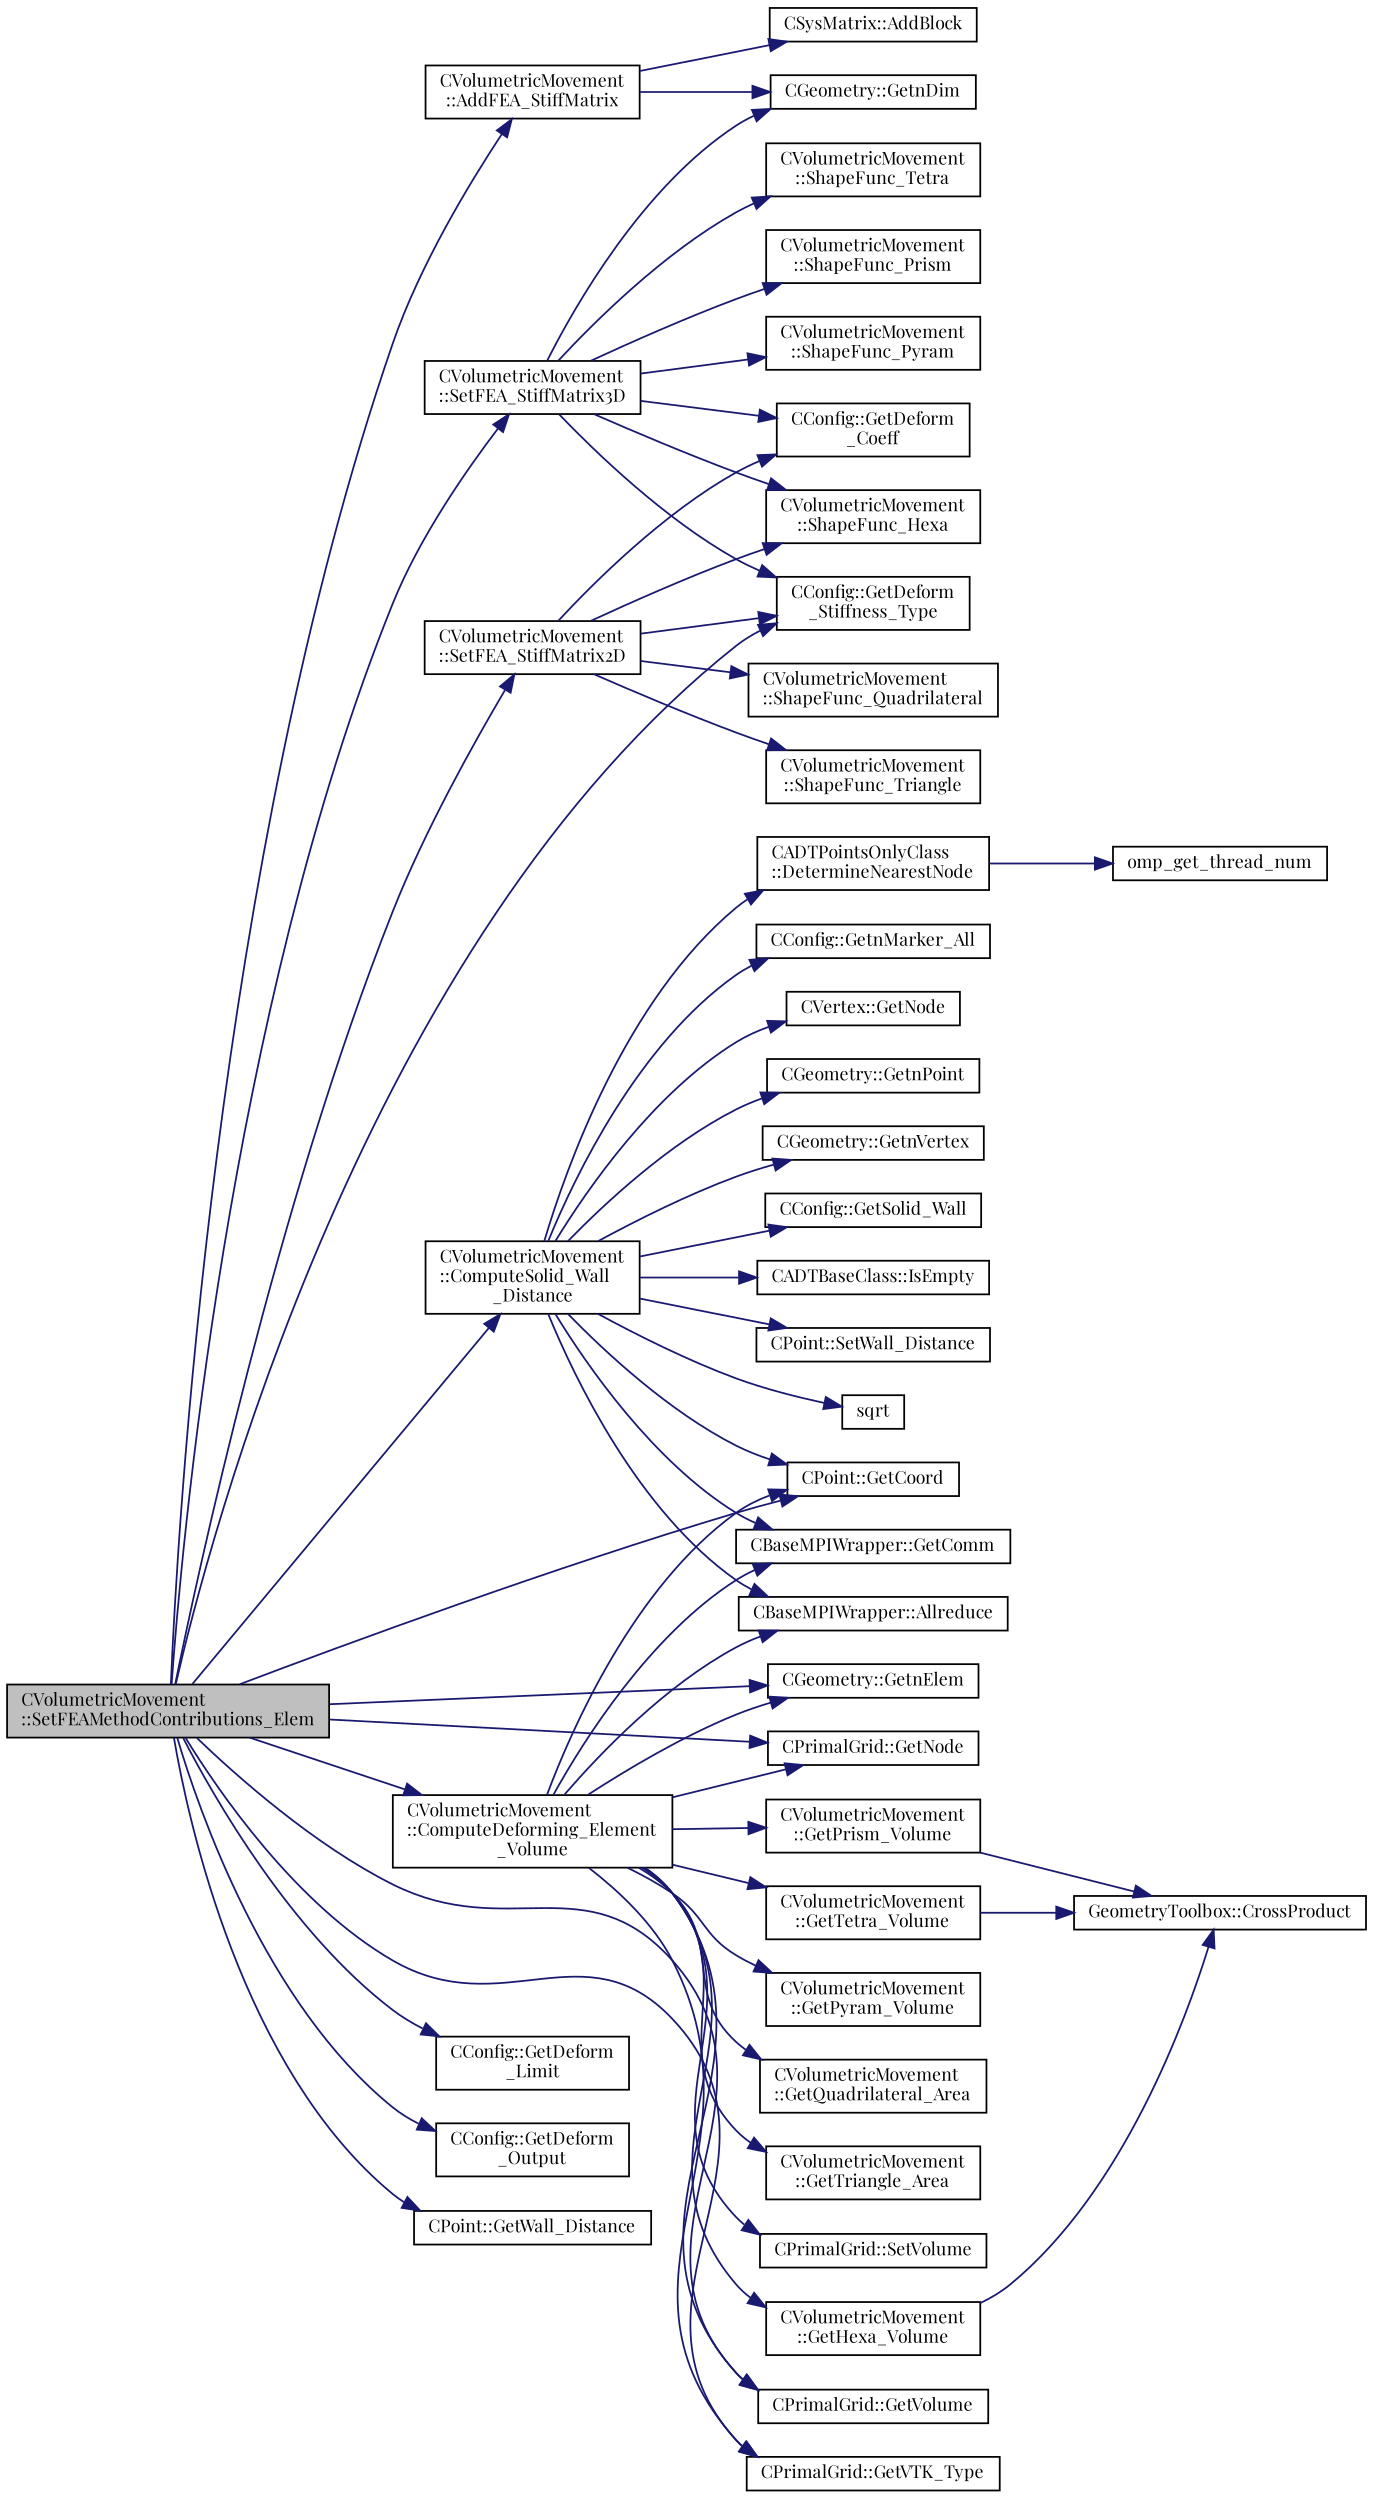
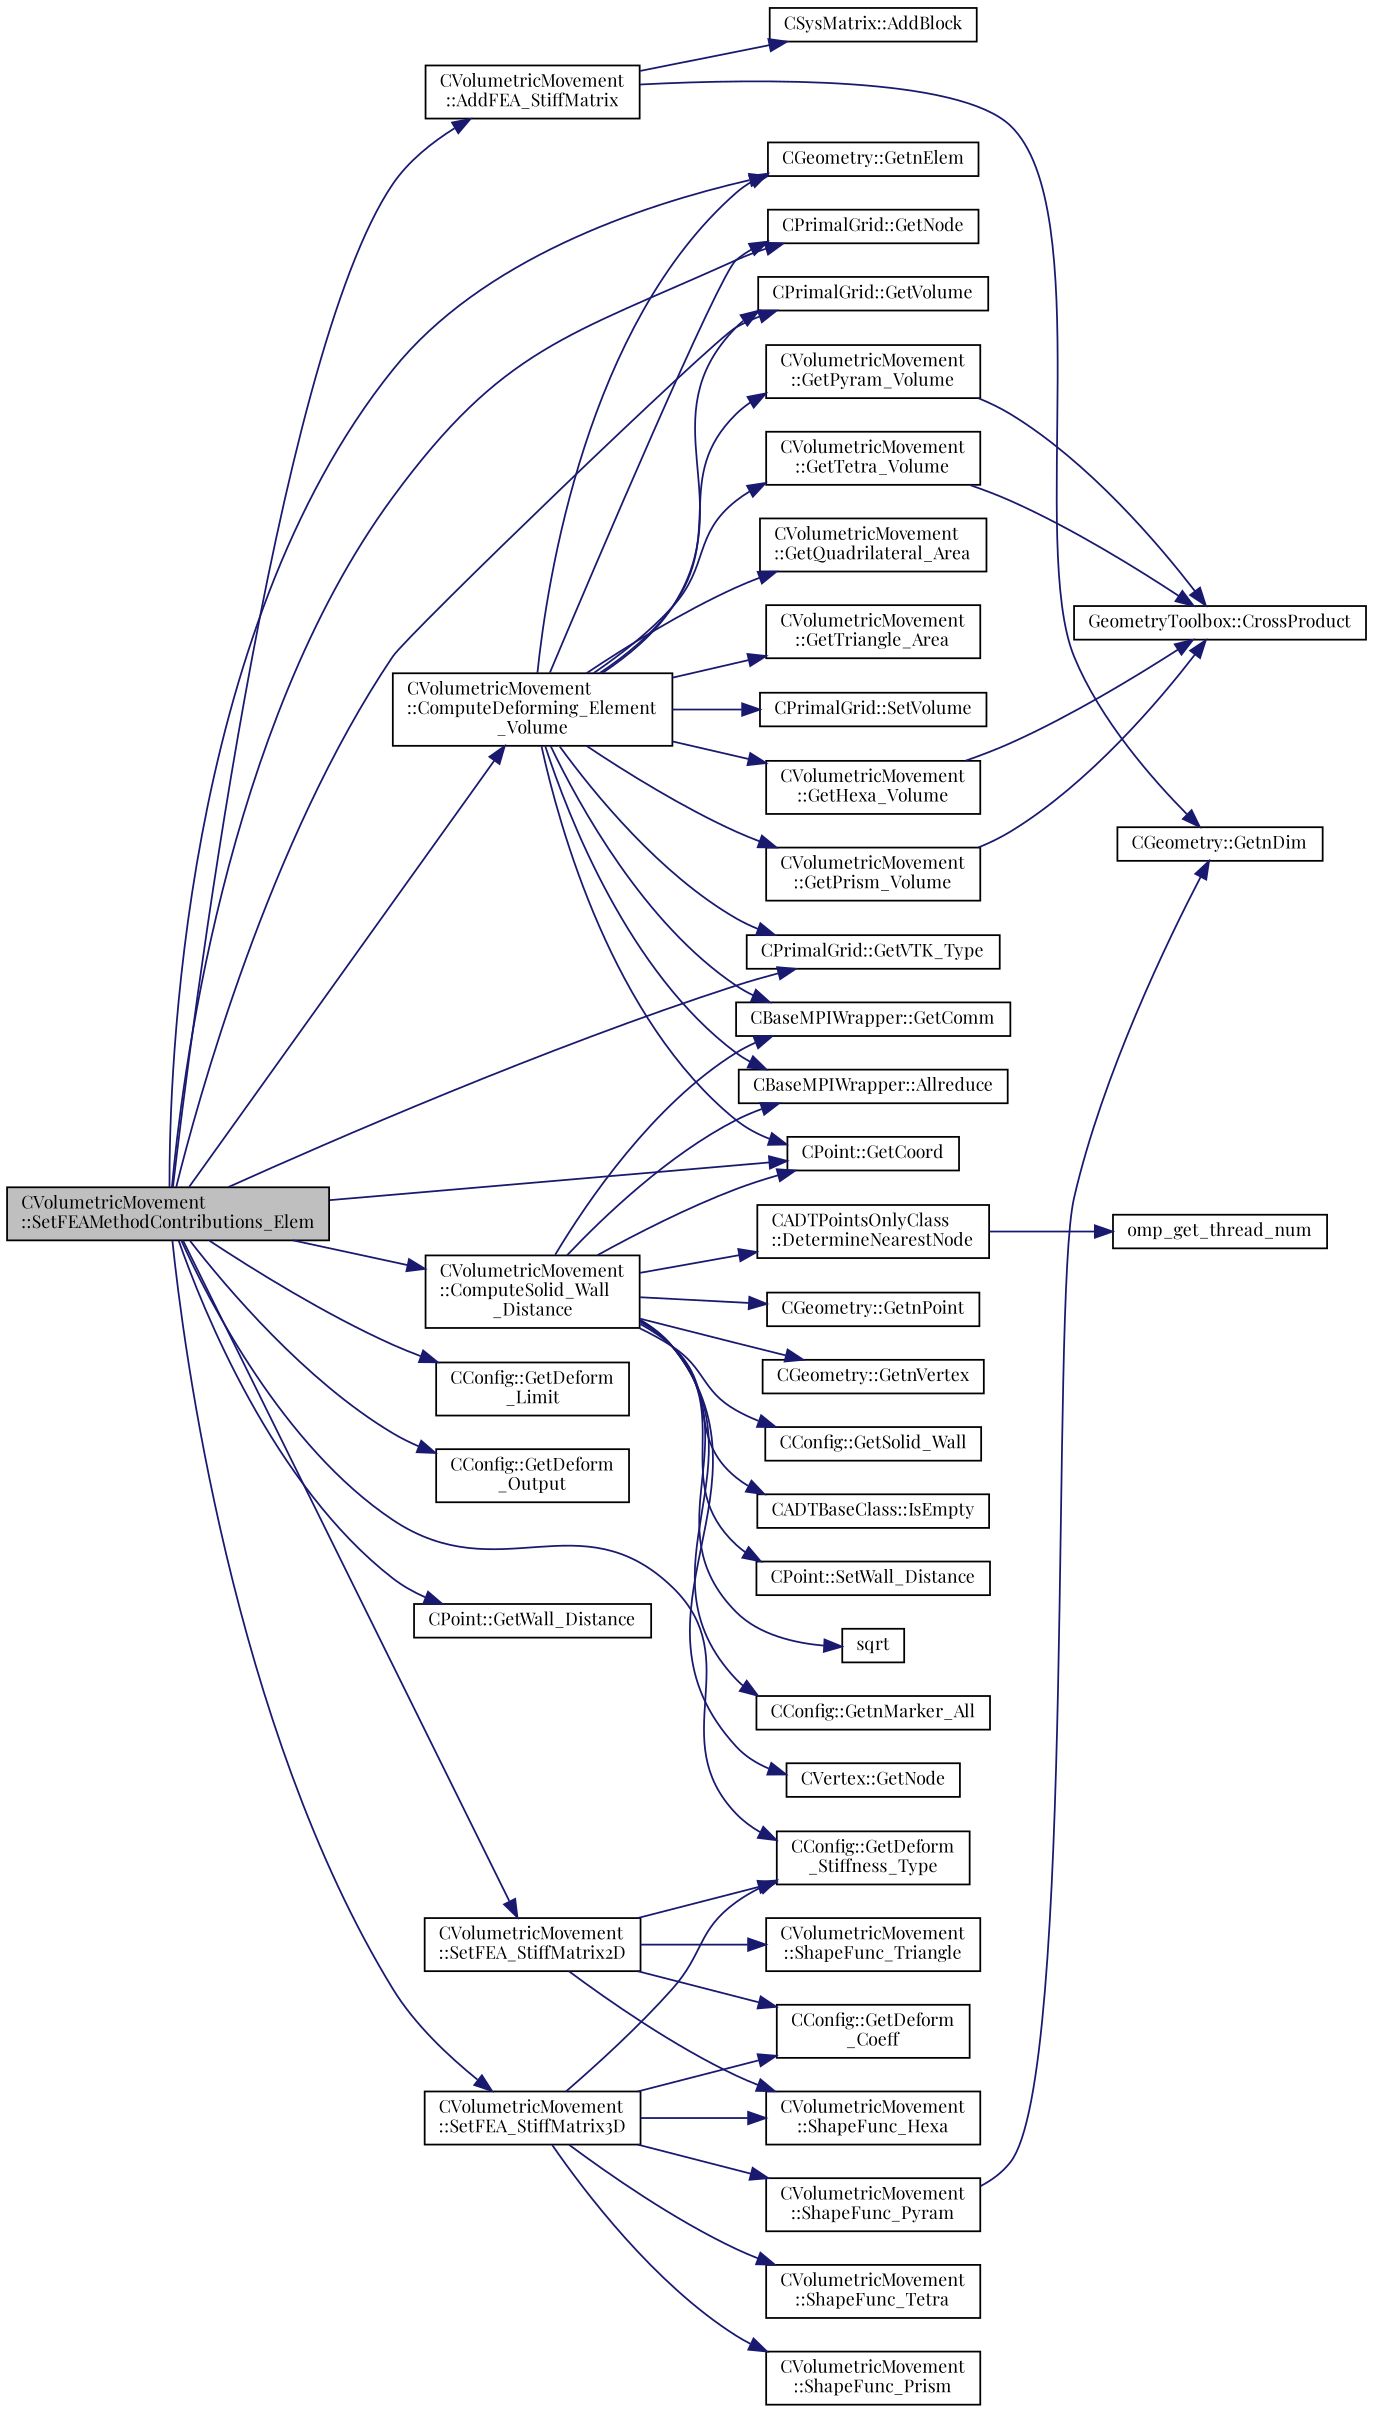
  digraph {
    fontname="Playfair Display"
    rankdir=LR
    node [color=black fillcolor=white fontname="Playfair Display" fontsize=10 shape=record style=filled]
    edge [color=midnightblue fontname="Playfair Display" fontsize=10 labelfontname=Helvetica labelfontsize=10 style=solid]
    n1 [fillcolor=grey75 fontcolor=black height=0.2 label="CVolumetricMovement\l::SetFEAMethodContributions_Elem" width=0.4]
    n2 [height=0.2 label="CVolumetricMovement\l::AddFEA_StiffMatrix" width=0.4]
    n3 [height=0.2 label="CVolumetricMovement\l::ComputeDeforming_Element\l_Volume" width=0.4]
    n4 [height=0.2 label="CPoint::GetCoord" width=0.4]
    n5 [height=0.2 label="CGeometry::GetnElem" width=0.4]
    n6 [height=0.2 label="CPrimalGrid::GetNode" width=0.4]
    n7 [height=0.2 label="CPrimalGrid::GetVolume" width=0.4]
    n8 [height=0.2 label="CPrimalGrid::GetVTK_Type" width=0.4]
    n9 [height=0.2 label="CVolumetricMovement\l::ComputeSolid_Wall\l_Distance" width=0.4]
    n10 [height=0.2 label="CConfig::GetDeform\l_Limit" width=0.4]
    n11 [height=0.2 label="CConfig::GetDeform\l_Output" width=0.4]
    n12 [height=0.2 label="CConfig::GetDeform\l_Stiffness_Type" width=0.4]
    n13 [height=0.2 label="CPoint::GetWall_Distance" width=0.4]
    n14 [height=0.2 label="CVolumetricMovement\l::SetFEA_StiffMatrix2D" width=0.4]
    n15 [height=0.2 label="CVolumetricMovement\l::SetFEA_StiffMatrix3D" width=0.4]
    n16 [height=0.2 label="CSysMatrix::AddBlock" width=0.4]
    n17 [height=0.2 label="CGeometry::GetnDim" width=0.4]
    n18 [height=0.2 label="CBaseMPIWrapper::Allreduce" width=0.4]
    n19 [height=0.2 label="CBaseMPIWrapper::GetComm" width=0.4]
    n20 [height=0.2 label="CVolumetricMovement\l::GetHexa_Volume" width=0.4]
    n21 [height=0.2 label="CVolumetricMovement\l::GetPrism_Volume" width=0.4]
    n22 [height=0.2 label="CVolumetricMovement\l::GetPyram_Volume" width=0.4]
    n23 [height=0.2 label="CVolumetricMovement\l::GetQuadrilateral_Area" width=0.4]
    n24 [height=0.2 label="CVolumetricMovement\l::GetTetra_Volume" width=0.4]
    n25 [height=0.2 label="CVolumetricMovement\l::GetTriangle_Area" width=0.4]
    n26 [height=0.2 label="CPrimalGrid::SetVolume" width=0.4]
    n27 [height=0.2 label="CADTPointsOnlyClass\l::DetermineNearestNode" width=0.4]
    n28 [height=0.2 label="CConfig::GetnMarker_All" width=0.4]
    n29 [height=0.2 label="CVertex::GetNode" width=0.4]
    n30 [height=0.2 label="CGeometry::GetnPoint" width=0.4]
    n31 [height=0.2 label="CGeometry::GetnVertex" width=0.4]
    n32 [height=0.2 label="CConfig::GetSolid_Wall" width=0.4]
    n33 [height=0.2 label="CADTBaseClass::IsEmpty" width=0.4]
    n34 [height=0.2 label="CPoint::SetWall_Distance" width=0.4]
    n35 [height=0.2 label=sqrt width=0.4]
    n36 [height=0.2 label="CConfig::GetDeform\l_Coeff" width=0.4]
-   n37 [height=0.2 label="CVolumetricMovement\l::ShapeFunc_Quadrilateral" width=0.4]
    n38 [height=0.2 label="CVolumetricMovement\l::ShapeFunc_Triangle" width=0.4]
    n39 [height=0.2 label="CVolumetricMovement\l::ShapeFunc_Hexa" width=0.4]
    n40 [height=0.2 label="CVolumetricMovement\l::ShapeFunc_Prism" width=0.4]
    n41 [height=0.2 label="CVolumetricMovement\l::ShapeFunc_Pyram" width=0.4]
    n42 [height=0.2 label="CVolumetricMovement\l::ShapeFunc_Tetra" width=0.4]
    n43 [height=0.2 label="GeometryToolbox::CrossProduct" width=0.4]
    n44 [height=0.2 label=omp_get_thread_num width=0.4]
    n1 -> n2
    n1 -> n3
    n1 -> n4
    n1 -> n5
    n1 -> n6
    n1 -> n7
    n1 -> n8
    n1 -> n9
    n1 -> n10
    n1 -> n11
    n1 -> n12
    n1 -> n13
    n1 -> n14
    n1 -> n15
    n2 -> n16
    n2 -> n17
    n3 -> n4
    n3 -> n5
    n3 -> n6
    n3 -> n7
    n3 -> n8
    n3 -> n18
    n3 -> n19
    n3 -> n20
    n3 -> n21
    n3 -> n22
    n3 -> n23
    n3 -> n24
    n3 -> n25
    n3 -> n26
    n9 -> n4
    n9 -> n18
    n9 -> n19
    n9 -> n27
    n9 -> n28
    n9 -> n29
    n9 -> n30
    n9 -> n31
    n9 -> n32
    n9 -> n33
    n9 -> n34
    n9 -> n35
    n14 -> n12
    n14 -> n36
-   n14 -> n37
    n14 -> n38
    n14 -> n39
    n15 -> n12
-   n15 -> n17
+   n41 -> n17
    n15 -> n36
    n15 -> n39
    n15 -> n40
    n15 -> n41
    n15 -> n42
    n20 -> n43
    n21 -> n43
+   n22 -> n43
    n24 -> n43
    n27 -> n44
  }
